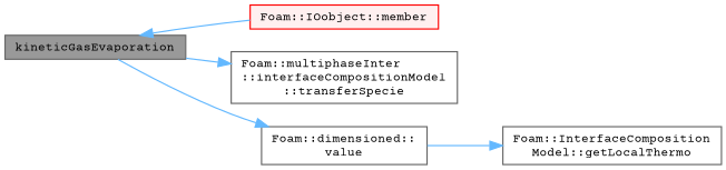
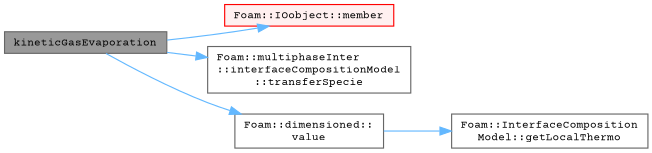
  digraph {
    fontname="Courier Prime"
    rankdir=LR
    node [color=grey40 fillcolor=white fontname="Courier Prime" fontsize=10 shape=box style=filled]
    edge [color=steelblue1 fontname="Courier Prime" fontsize=10 labelfontname=Helvetica labelfontsize=10 style=solid]
    n1 [color=gray40 fillcolor=grey60 fontcolor=black height=0.2 label=kineticGasEvaporation width=0.4]
    n2 [color=red fillcolor="#FFF0F0" height=0.2 label="Foam::IOobject::member" width=0.4]
    n3 [height=0.2 label="Foam::multiphaseInter\l::interfaceCompositionModel\l::transferSpecie" width=0.4]
    n4 [height=0.2 label="Foam::dimensioned::\lvalue" width=0.4]
    n5 [height=0.2 label="Foam::InterfaceComposition\lModel::getLocalThermo" width=0.4]
-   n2 -> n1
+   n1 -> n2
    n1 -> n3
    n1 -> n4
    n4 -> n5
  }
